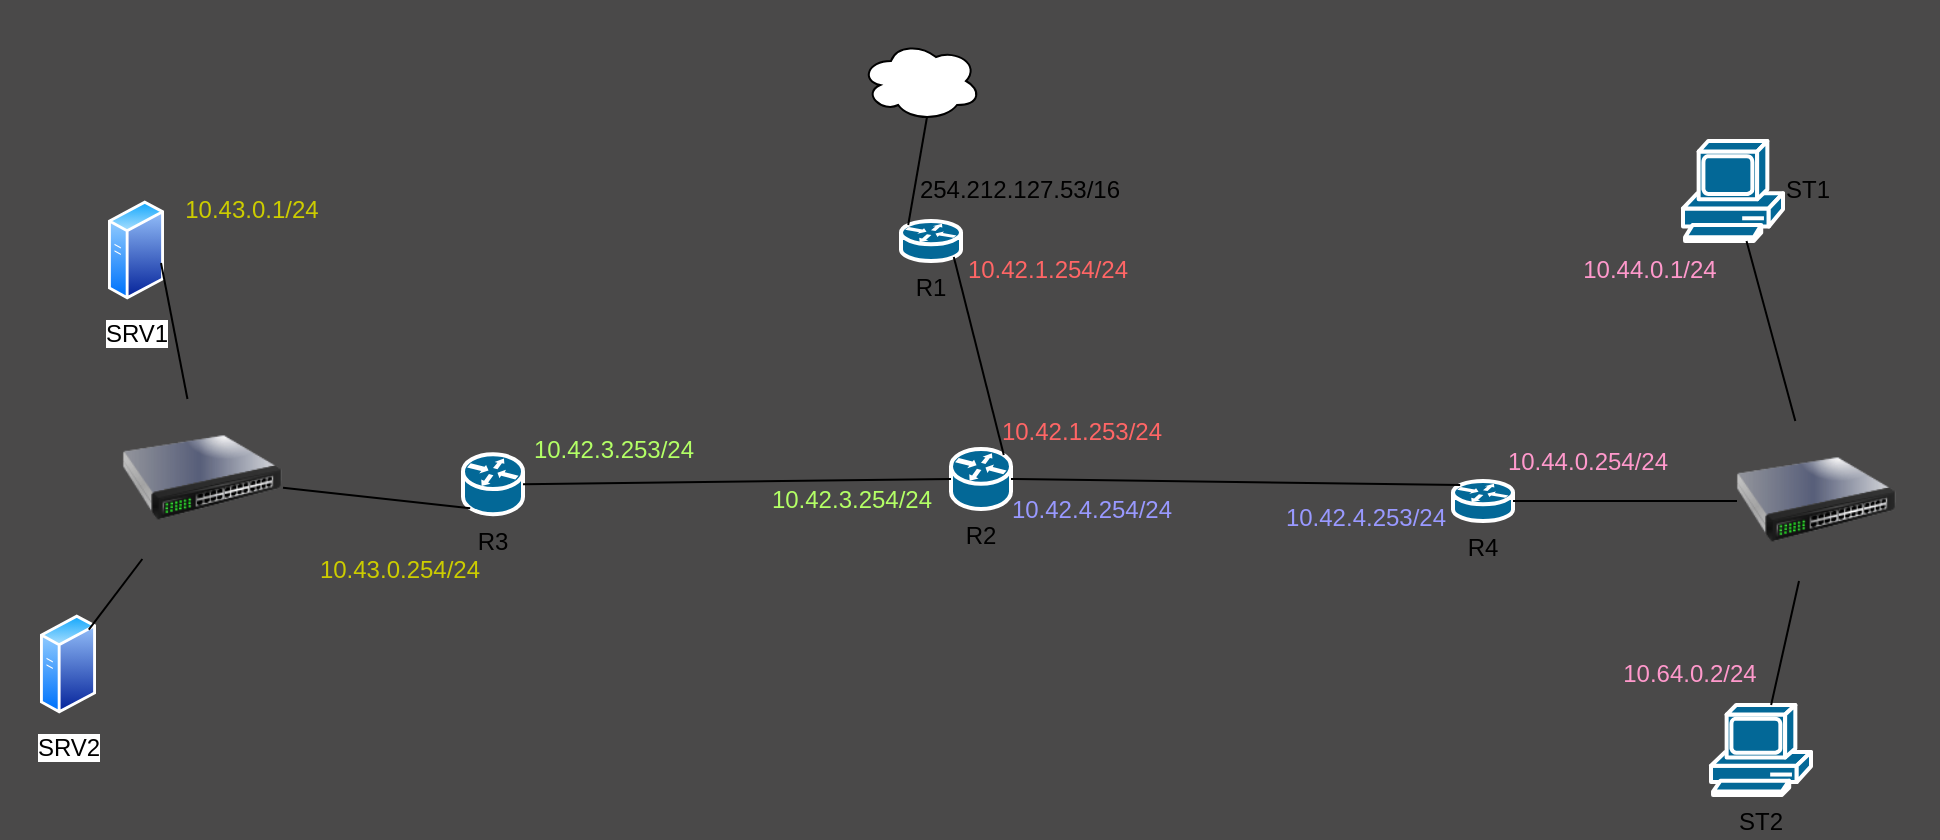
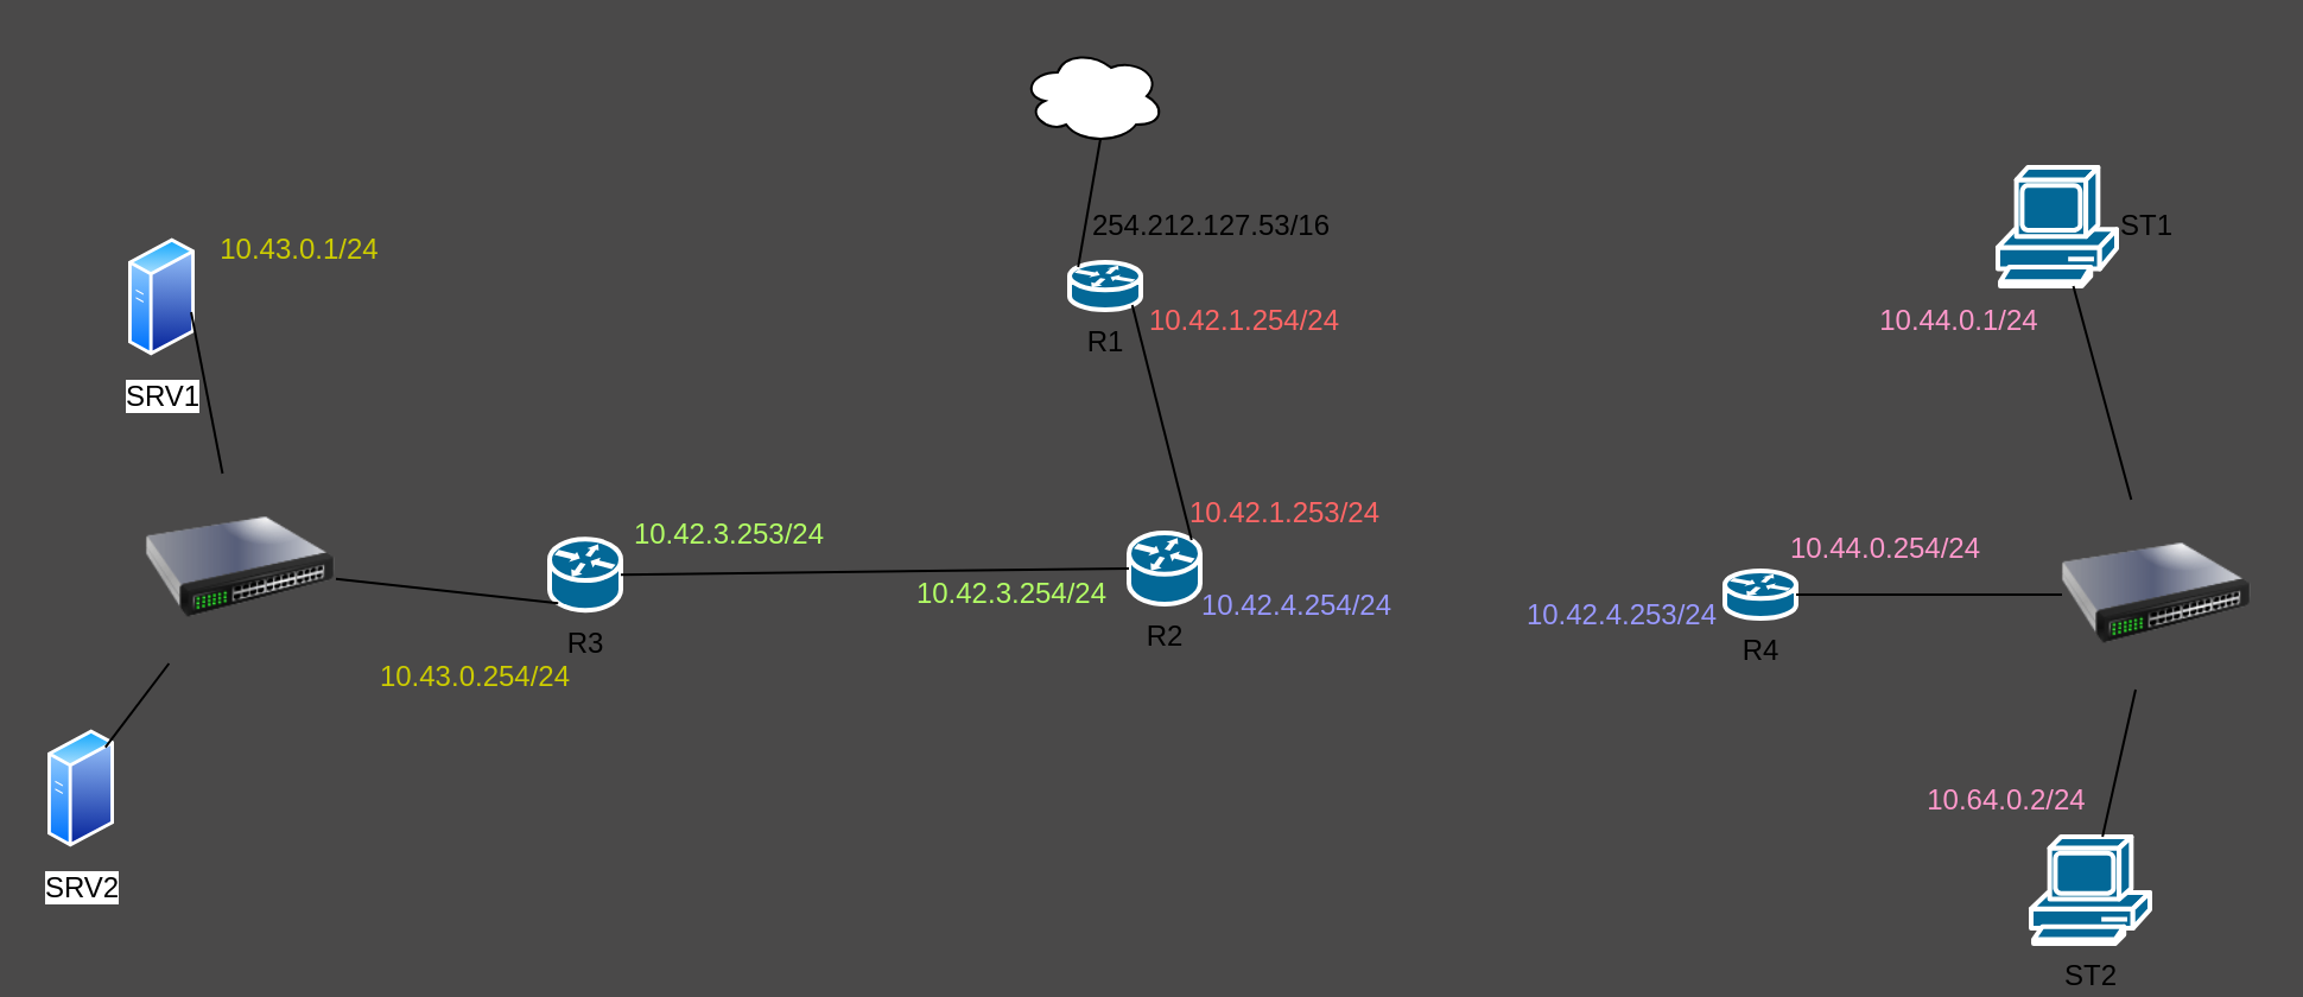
  <mxCell id="0" />
  <mxCell id="1" parent="0" />
  <mxCell id="2" value="R2" style="shape=mxgraph.cisco.routers.router;sketch=0;html=1;pointerEvents=1;dashed=0;fillColor=#036897;strokeColor=#ffffff;strokeWidth=2;verticalLabelPosition=bottom;verticalAlign=top;align=center;outlineConnect=0;" parent="1" vertex="1"><mxGeometry x="475" y="224" width="30" height="30" as="geometry" /></mxCell>
  <mxCell id="3" value="R1" style="shape=mxgraph.cisco.routers.router;sketch=0;html=1;pointerEvents=1;dashed=0;fillColor=#036897;strokeColor=#ffffff;strokeWidth=2;verticalLabelPosition=bottom;verticalAlign=top;align=center;outlineConnect=0;" parent="1" vertex="1"><mxGeometry x="450" y="110" width="30" height="20" as="geometry" /></mxCell>
  <mxCell id="4" value="R3" style="shape=mxgraph.cisco.routers.router;sketch=0;html=1;pointerEvents=1;dashed=0;fillColor=#036897;strokeColor=#ffffff;strokeWidth=2;verticalLabelPosition=bottom;verticalAlign=top;align=center;outlineConnect=0;" parent="1" vertex="1"><mxGeometry x="231" y="226.62" width="30" height="30" as="geometry" /></mxCell>
  <mxCell id="5" value="R4" style="shape=mxgraph.cisco.routers.router;sketch=0;html=1;pointerEvents=1;dashed=0;fillColor=#036897;strokeColor=#ffffff;strokeWidth=2;verticalLabelPosition=bottom;verticalAlign=top;align=center;outlineConnect=0;" parent="1" vertex="1"><mxGeometry x="726" y="240" width="30" height="20" as="geometry" /></mxCell>
  <mxCell id="6" value="" style="ellipse;shape=cloud;whiteSpace=wrap;html=1;" parent="1" vertex="1"><mxGeometry x="430" width="60" height="40" as="geometry" y="20" /></mxCell>
  <mxCell id="7" value="" style="endArrow=none;html=1;exitX=0.12;exitY=0.1;exitDx=0;exitDy=0;exitPerimeter=0;entryX=0.55;entryY=0.95;entryDx=0;entryDy=0;entryPerimeter=0;" parent="1" source="3" target="6" edge="1"><mxGeometry width="50" height="50" relative="1" as="geometry"><mxPoint x="420" y="110" as="sourcePoint" /><mxPoint x="470" y="60" as="targetPoint" /></mxGeometry></mxCell>
  <mxCell id="8" value="" style="endArrow=none;html=1;entryX=0.88;entryY=0.9;entryDx=0;entryDy=0;entryPerimeter=0;exitX=0.88;exitY=0.1;exitDx=0;exitDy=0;exitPerimeter=0;" parent="1" source="2" target="3" edge="1"><mxGeometry width="50" height="50" relative="1" as="geometry"><mxPoint x="560" y="260" as="sourcePoint" /><mxPoint x="610" y="210" as="targetPoint" /></mxGeometry></mxCell>
- <mxCell id="9" value="" style="endArrow=none;html=1;exitX=1;exitY=0.5;exitDx=0;exitDy=0;exitPerimeter=0;entryX=0.12;entryY=0.1;entryDx=0;entryDy=0;entryPerimeter=0;" parent="1" source="2" target="5" edge="1"><mxGeometry width="50" height="50" relative="1" as="geometry"><mxPoint x="560" y="260" as="sourcePoint" /><mxPoint x="610" y="210" as="targetPoint" /></mxGeometry></mxCell>
  <mxCell id="10" value="" style="endArrow=none;html=1;entryX=0;entryY=0.5;entryDx=0;entryDy=0;entryPerimeter=0;exitX=1;exitY=0.5;exitDx=0;exitDy=0;exitPerimeter=0;" parent="1" source="4" target="2" edge="1"><mxGeometry width="50" height="50" relative="1" as="geometry"><mxPoint x="370" y="280" as="sourcePoint" /><mxPoint x="440" y="250" as="targetPoint" /></mxGeometry></mxCell>
  <mxCell id="11" value="SRV1" style="aspect=fixed;perimeter=ellipsePerimeter;html=1;align=center;shadow=0;dashed=0;spacingTop=3;image;image=img/lib/active_directory/generic_server.svg;" parent="1" vertex="1"><mxGeometry x="54" y="100" width="28.0" height="50" as="geometry" /></mxCell>
  <mxCell id="12" value="SRV2" style="aspect=fixed;perimeter=ellipsePerimeter;html=1;align=center;shadow=0;dashed=0;spacingTop=3;image;image=img/lib/active_directory/generic_server.svg;" parent="1" vertex="1"><mxGeometry x="20" y="307" width="28.0" height="50" as="geometry" /></mxCell>
  <mxCell id="13" value="ST1" style="shape=mxgraph.cisco.computers_and_peripherals.pc;html=1;pointerEvents=1;dashed=0;fillColor=#036897;strokeColor=#ffffff;strokeWidth=2;verticalLabelPosition=middle;verticalAlign=middle;align=left;outlineConnect=0;labelPosition=right;" parent="1" vertex="1"><mxGeometry x="841" y="70" width="50" height="50" as="geometry" /></mxCell>
  <mxCell id="14" value="ST2" style="shape=mxgraph.cisco.computers_and_peripherals.pc;html=1;pointerEvents=1;dashed=0;fillColor=#036897;strokeColor=#ffffff;strokeWidth=2;verticalLabelPosition=bottom;verticalAlign=top;align=center;outlineConnect=0;" parent="1" vertex="1"><mxGeometry x="855" y="352" width="50" height="45" as="geometry" /></mxCell>
  <mxCell id="15" value="" style="endArrow=none;html=1;" parent="1" source="17" target="13" edge="1"><mxGeometry width="50" height="50" relative="1" as="geometry"><mxPoint x="700" y="250" as="sourcePoint" /><mxPoint x="610" y="210" as="targetPoint" /></mxGeometry></mxCell>
  <mxCell id="16" value="" style="image;html=1;image=img/lib/clip_art/networking/Switch_128x128.png" parent="1" vertex="1"><mxGeometry x="61" y="199" width="80" height="80" as="geometry" /></mxCell>
  <mxCell id="17" value="" style="image;html=1;image=img/lib/clip_art/networking/Switch_128x128.png" parent="1" vertex="1"><mxGeometry x="868" y="210" width="80" height="80" as="geometry" /></mxCell>
  <mxCell id="18" value="" style="endArrow=none;html=1;" parent="1" source="17" target="14" edge="1"><mxGeometry width="50" height="50" relative="1" as="geometry"><mxPoint x="560" y="260" as="sourcePoint" /><mxPoint x="610" y="210" as="targetPoint" /></mxGeometry></mxCell>
  <mxCell id="19" value="" style="endArrow=none;html=1;exitX=1;exitY=0;exitDx=0;exitDy=0;" parent="1" source="12" target="16" edge="1"><mxGeometry width="50" height="50" relative="1" as="geometry"><mxPoint x="451" y="266.62" as="sourcePoint" /><mxPoint x="501" y="216.62" as="targetPoint" /></mxGeometry></mxCell>
  <mxCell id="20" value="" style="endArrow=none;html=1;entryX=0.929;entryY=0.62;entryDx=0;entryDy=0;entryPerimeter=0;" parent="1" source="16" target="11" edge="1"><mxGeometry width="50" height="50" relative="1" as="geometry"><mxPoint x="121" y="216.62" as="sourcePoint" /><mxPoint x="108.756" y="93.996" as="targetPoint" /></mxGeometry></mxCell>
  <mxCell id="21" value="" style="endArrow=none;html=1;entryX=0.12;entryY=0.9;entryDx=0;entryDy=0;entryPerimeter=0;" parent="1" source="16" target="4" edge="1"><mxGeometry width="50" height="50" relative="1" as="geometry"><mxPoint x="191" y="366.62" as="sourcePoint" /><mxPoint x="241" y="316.62" as="targetPoint" /></mxGeometry></mxCell>
  <mxCell id="22" value="" style="endArrow=none;html=1;exitX=1;exitY=0.5;exitDx=0;exitDy=0;exitPerimeter=0;" parent="1" source="5" target="17" edge="1"><mxGeometry width="50" height="50" relative="1" as="geometry"><mxPoint x="680" y="240" as="sourcePoint" /><mxPoint x="730" y="190" as="targetPoint" /></mxGeometry></mxCell>
  <mxCell id="23" value="10.42.1.254/24" style="text;html=1;strokeColor=none;fillColor=none;align=center;verticalAlign=middle;whiteSpace=wrap;rounded=0;fontColor=#FF6666;" vertex="1" parent="1"><mxGeometry x="475" y="120" width="98" height="30" as="geometry" /></mxCell>
  <mxCell id="24" value="10.42.1.253/24" style="text;html=1;strokeColor=none;fillColor=none;align=center;verticalAlign=middle;whiteSpace=wrap;rounded=0;fontColor=#FF6666;" vertex="1" parent="1"><mxGeometry x="492" y="201" width="98" height="30" as="geometry" /></mxCell>
  <mxCell id="25" value="10.42.3.254/24" style="text;html=1;strokeColor=none;fillColor=none;align=center;verticalAlign=middle;whiteSpace=wrap;rounded=0;fontColor=#B3FF66;" vertex="1" parent="1"><mxGeometry x="377" y="235" width="98" height="30" as="geometry" /></mxCell>
  <mxCell id="26" value="10.42.3.253/24" style="text;html=1;strokeColor=none;fillColor=none;align=center;verticalAlign=middle;whiteSpace=wrap;rounded=0;fontColor=#B3FF66;" vertex="1" parent="1"><mxGeometry x="258" y="210" width="98" height="30" as="geometry" /></mxCell>
  <mxCell id="27" value="10.42.4.254/24" style="text;html=1;strokeColor=none;fillColor=none;align=center;verticalAlign=middle;whiteSpace=wrap;rounded=0;fontColor=#9999FF;" vertex="1" parent="1"><mxGeometry x="497" y="240" width="98" height="30" as="geometry" /></mxCell>
  <mxCell id="28" value="10.42.4.253/24" style="text;html=1;strokeColor=none;fillColor=none;align=center;verticalAlign=middle;whiteSpace=wrap;rounded=0;fontColor=#9999FF;" vertex="1" parent="1"><mxGeometry x="634" y="244" width="98" height="30" as="geometry" /></mxCell>
  <mxCell id="29" value="10.43.0.254/24" style="text;html=1;strokeColor=none;fillColor=none;align=center;verticalAlign=middle;whiteSpace=wrap;rounded=0;fontColor=#CCCC00;" vertex="1" parent="1"><mxGeometry x="151" y="270" width="98" height="30" as="geometry" /></mxCell>
  <mxCell id="30" value="10.43.0.1/24" style="text;html=1;strokeColor=none;fillColor=none;align=center;verticalAlign=middle;whiteSpace=wrap;rounded=0;fontColor=#CCCC00;" vertex="1" parent="1"><mxGeometry x="77" y="90" width="98" height="30" as="geometry" /></mxCell>
  <mxCell id="31" value="10.44.0.254/24" style="text;html=1;strokeColor=none;fillColor=none;align=center;verticalAlign=middle;whiteSpace=wrap;rounded=0;fontColor=#FF99CC;" vertex="1" parent="1"><mxGeometry x="745" y="216" width="98" height="30" as="geometry" /></mxCell>
  <mxCell id="32" value="10.44.0.1/24" style="text;html=1;strokeColor=none;fillColor=none;align=center;verticalAlign=middle;whiteSpace=wrap;rounded=0;fontColor=#FF99CC;" vertex="1" parent="1"><mxGeometry x="776" y="120" width="98" height="30" as="geometry" /></mxCell>
  <mxCell id="33" value="10.64.0.2/24" style="text;html=1;strokeColor=none;fillColor=none;align=center;verticalAlign=middle;whiteSpace=wrap;rounded=0;fontColor=#FF99CC;" vertex="1" parent="1"><mxGeometry x="796" y="322" width="98" height="30" as="geometry" /></mxCell>
  <mxCell id="34" value="254.212.127.53/16" style="text;html=1;strokeColor=none;fillColor=none;align=center;verticalAlign=middle;whiteSpace=wrap;rounded=0;" vertex="1" parent="1"><mxGeometry x="455" y="80" width="110" height="30" as="geometry" /></mxCell>
